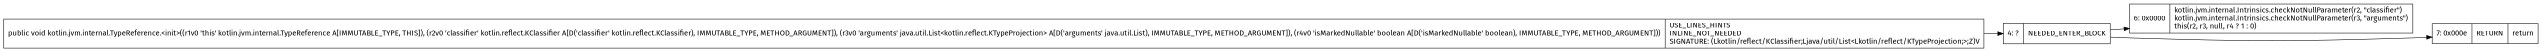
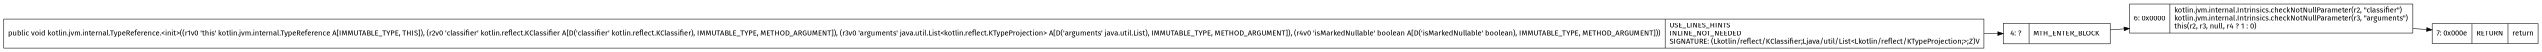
  digraph {
    fontname="Fira Sans"
    rankdir=LR
    node [fontname="Fira Sans" shape=record]
    edge [fontname="Fira Sans"]
-   n1 [label="{4\:\ ?|NEEDED_ENTER_BLOCK\l}"]
+   n1 [label="{4\:\ ?|MTH_ENTER_BLOCK\l}"]
    n2 [label="{6\:\ 0x0000|kotlin.jvm.internal.Intrinsics.checkNotNullParameter(r2, \"classifier\")\lkotlin.jvm.internal.Intrinsics.checkNotNullParameter(r3, \"arguments\")\lthis(r2, r3, null, r4 ? 1 : 0)\l}"]
    n3 [label="{7\:\ 0x000e|RETURN\l|return\l}"]
    n4 [label="{public void kotlin.jvm.internal.TypeReference.\<init\>((r1v0 'this' kotlin.jvm.internal.TypeReference A[IMMUTABLE_TYPE, THIS]), (r2v0 'classifier' kotlin.reflect.KClassifier A[D('classifier' kotlin.reflect.KClassifier), IMMUTABLE_TYPE, METHOD_ARGUMENT]), (r3v0 'arguments' java.util.List\<kotlin.reflect.KTypeProjection\> A[D('arguments' java.util.List), IMMUTABLE_TYPE, METHOD_ARGUMENT]), (r4v0 'isMarkedNullable' boolean A[D('isMarkedNullable' boolean), IMMUTABLE_TYPE, METHOD_ARGUMENT]))  | USE_LINES_HINTS\lINLINE_NOT_NEEDED\lSIGNATURE: (Lkotlin\/reflect\/KClassifier;Ljava\/util\/List\<Lkotlin\/reflect\/KTypeProjection;\>;Z)V\l}"]
    n1 -> n2
-   n1 -> n3
+   n2 -> n3
    n4 -> n1
  }
